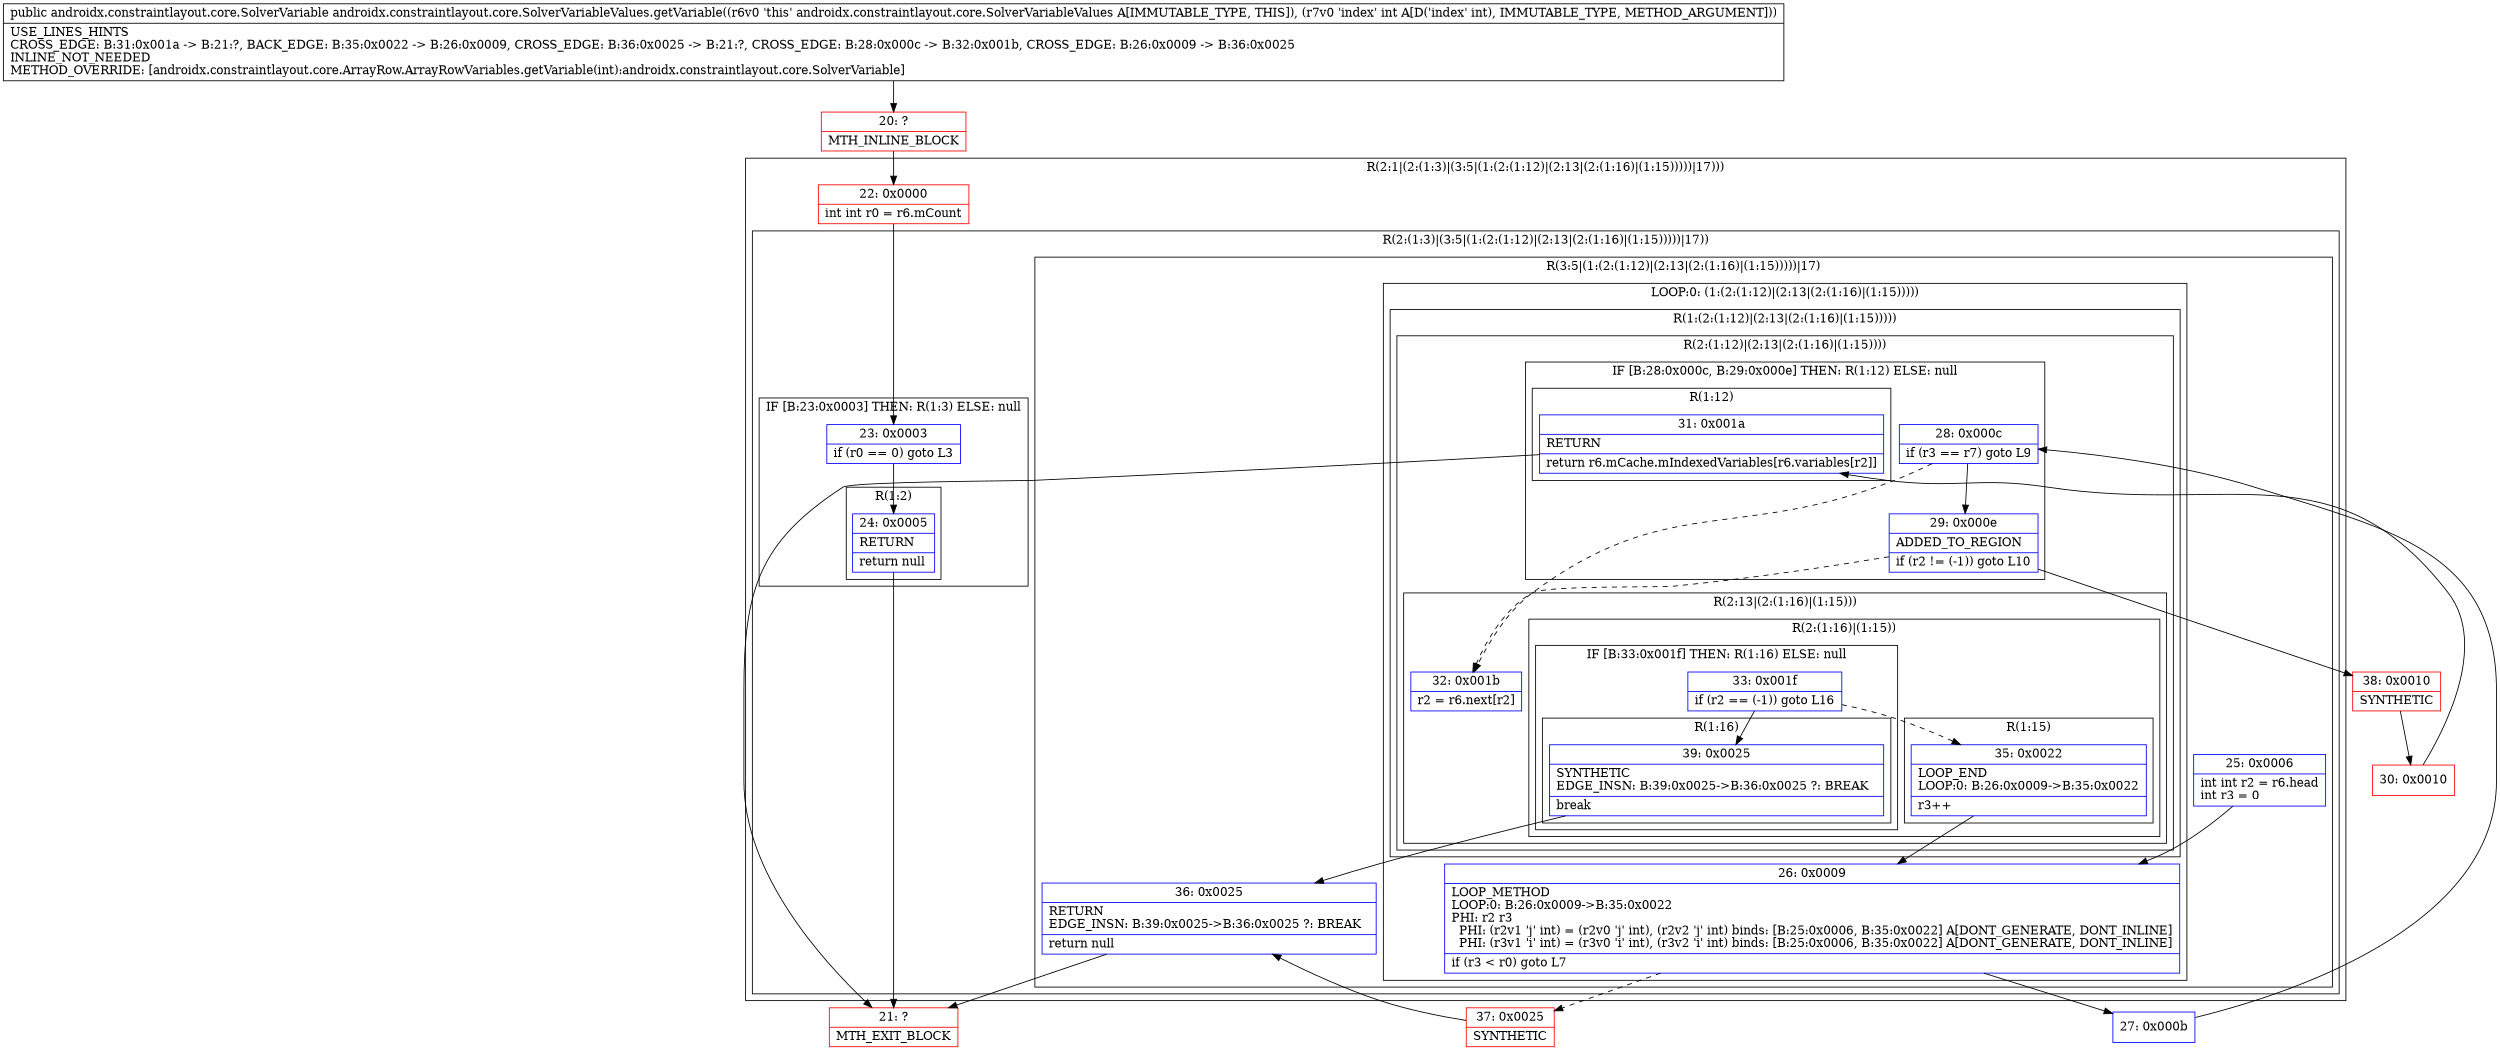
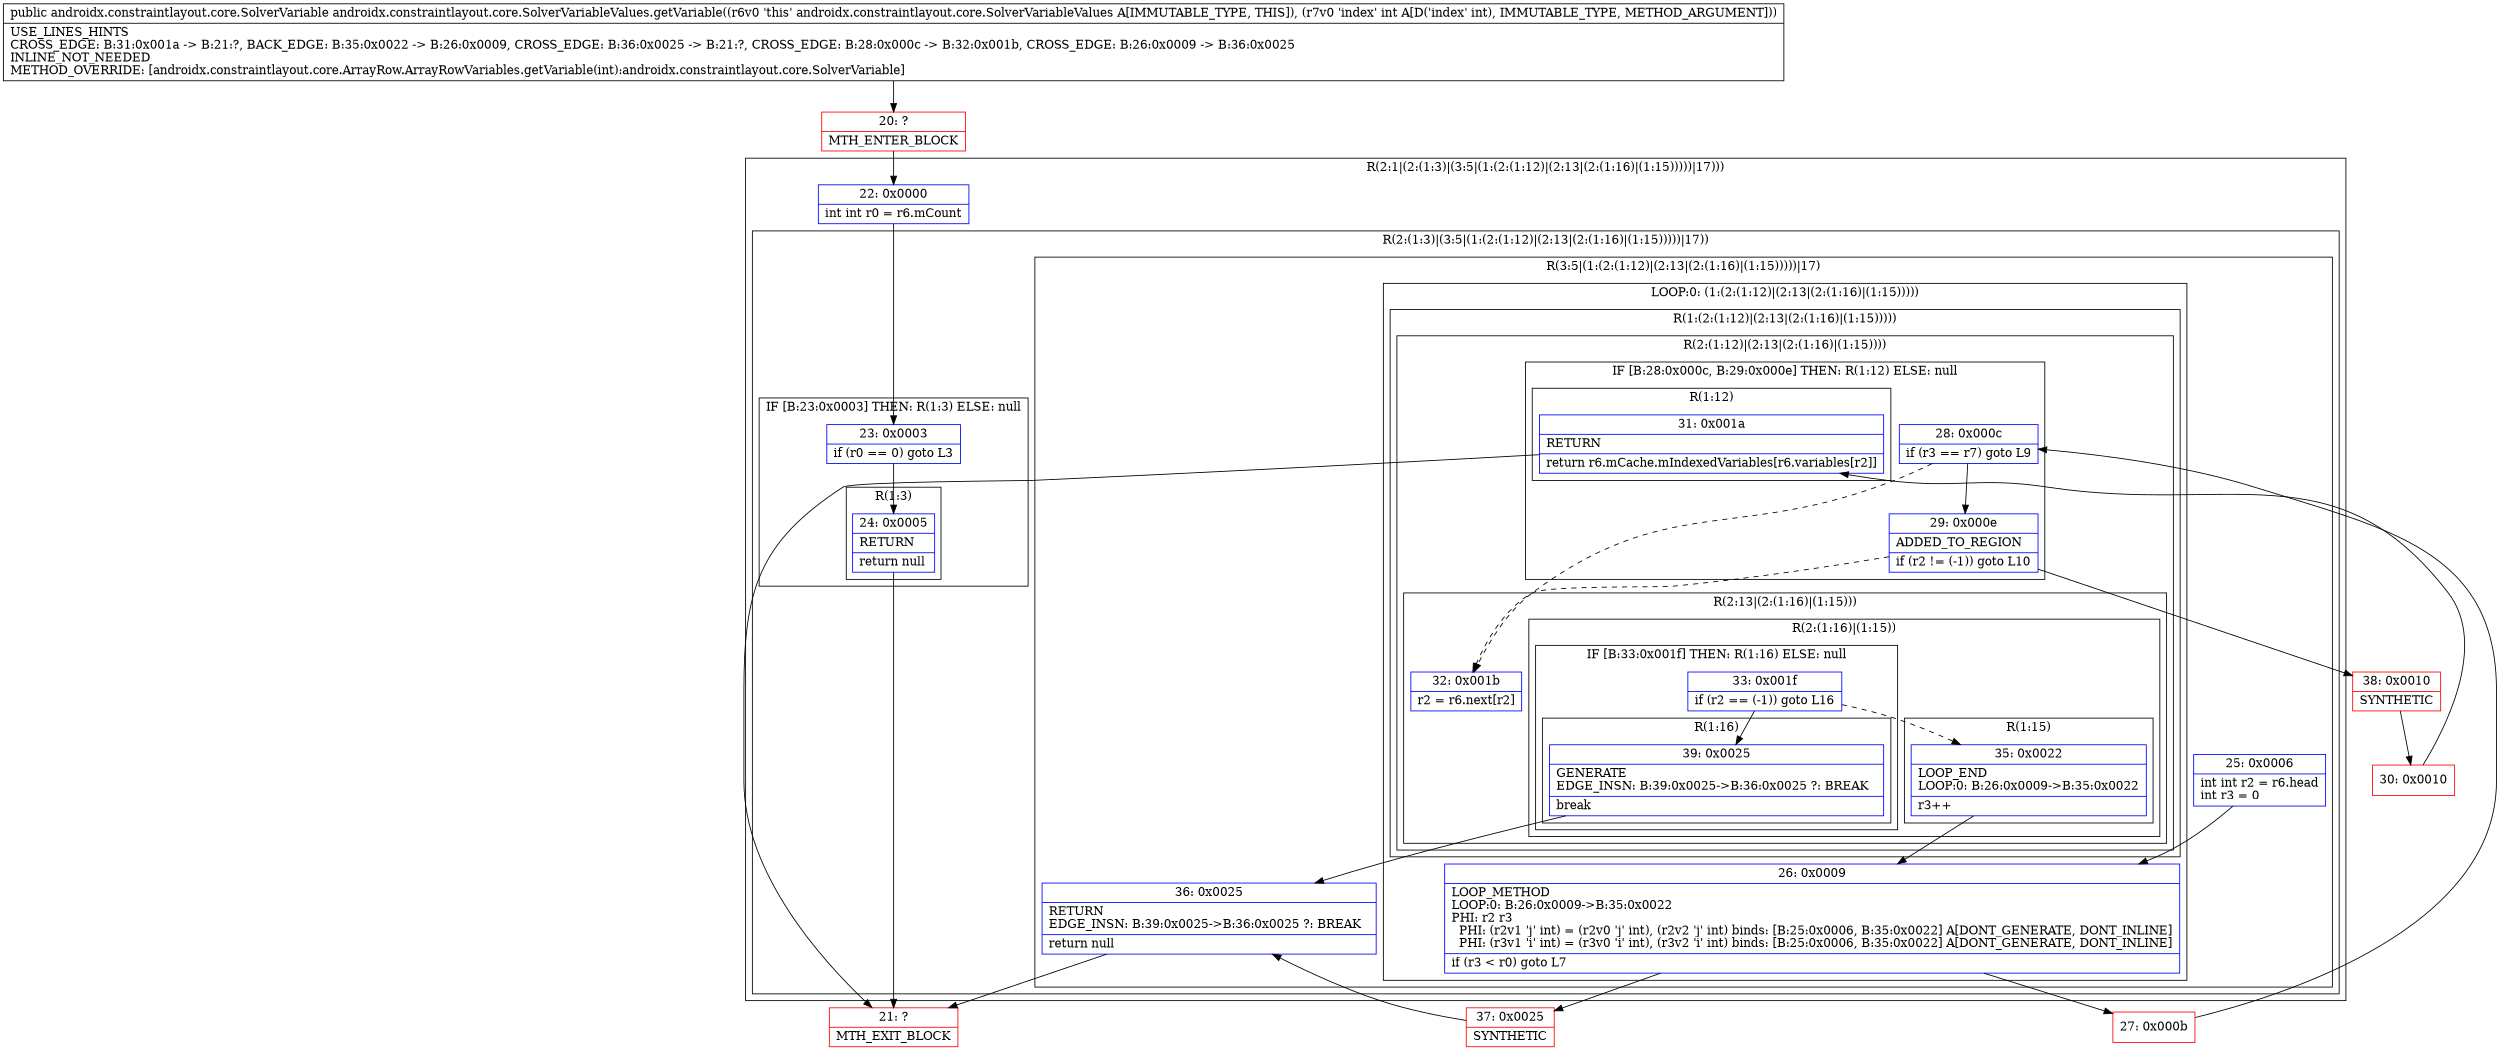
  digraph {
    node [color=blue shape=record]
    n1 [label="{24\:\ 0x0005|RETURN\l|return null\l}"]
    n2 [label="{23\:\ 0x0003|if (r0 == 0) goto L3\l}"]
    n3 [label="{31\:\ 0x001a|RETURN\l|return r6.mCache.mIndexedVariables[r6.variables[r2]]\l}"]
    n4 [label="{28\:\ 0x000c|if (r3 == r7) goto L9\l}"]
    n5 [label="{29\:\ 0x000e|ADDED_TO_REGION\l|if (r2 != (\-1)) goto L10\l}"]
-   n6 [label="{39\:\ 0x0025|SYNTHETIC\lEDGE_INSN: B:39:0x0025\-\>B:36:0x0025 ?: BREAK  \l|break\l}"]
+   n6 [label="{39\:\ 0x0025|GENERATE\lEDGE_INSN: B:39:0x0025\-\>B:36:0x0025 ?: BREAK  \l|break\l}"]
    n7 [label="{33\:\ 0x001f|if (r2 == (\-1)) goto L16\l}"]
    n8 [label="{35\:\ 0x0022|LOOP_END\lLOOP:0: B:26:0x0009\-\>B:35:0x0022\l|r3++\l}"]
    n9 [label="{32\:\ 0x001b|r2 = r6.next[r2]\l}"]
    n10 [label="{26\:\ 0x0009|LOOP_METHOD\lLOOP:0: B:26:0x0009\-\>B:35:0x0022\lPHI: r2 r3 \l  PHI: (r2v1 'j' int) = (r2v0 'j' int), (r2v2 'j' int) binds: [B:25:0x0006, B:35:0x0022] A[DONT_GENERATE, DONT_INLINE]\l  PHI: (r3v1 'i' int) = (r3v0 'i' int), (r3v2 'i' int) binds: [B:25:0x0006, B:35:0x0022] A[DONT_GENERATE, DONT_INLINE]\l|if (r3 \< r0) goto L7\l}"]
    n11 [label="{25\:\ 0x0006|int int r2 = r6.head\lint r3 = 0\l}"]
    n12 [label="{36\:\ 0x0025|RETURN\lEDGE_INSN: B:39:0x0025\-\>B:36:0x0025 ?: BREAK  \l|return null\l}"]
-   n13 [color=red label="{22\:\ 0x0000|int int r0 = r6.mCount\l}"]
+   n13 [label="{22\:\ 0x0000|int int r0 = r6.mCount\l}"]
    n14 [color=red label="{21\:\ ?|MTH_EXIT_BLOCK\l}"]
    n15 [color=red label="{38\:\ 0x0010|SYNTHETIC\l}"]
-   n16 [label="{27\:\ 0x000b}"]
+   n16 [color=red label="{27\:\ 0x000b}"]
    n17 [color=red label="{37\:\ 0x0025|SYNTHETIC\l}"]
    n18 [color=red label="{30\:\ 0x0010}"]
-   n19 [color=red label="{20\:\ ?|MTH_INLINE_BLOCK\l}"]
+   n19 [color=red label="{20\:\ ?|MTH_ENTER_BLOCK\l}"]
    n20 [label="{public androidx.constraintlayout.core.SolverVariable androidx.constraintlayout.core.SolverVariableValues.getVariable((r6v0 'this' androidx.constraintlayout.core.SolverVariableValues A[IMMUTABLE_TYPE, THIS]), (r7v0 'index' int A[D('index' int), IMMUTABLE_TYPE, METHOD_ARGUMENT]))  | USE_LINES_HINTS\lCROSS_EDGE: B:31:0x001a \-\> B:21:?, BACK_EDGE: B:35:0x0022 \-\> B:26:0x0009, CROSS_EDGE: B:36:0x0025 \-\> B:21:?, CROSS_EDGE: B:28:0x000c \-\> B:32:0x001b, CROSS_EDGE: B:26:0x0009 \-\> B:36:0x0025\lINLINE_NOT_NEEDED\lMETHOD_OVERRIDE: [androidx.constraintlayout.core.ArrayRow.ArrayRowVariables.getVariable(int):androidx.constraintlayout.core.SolverVariable]\l}" color=""]
    subgraph cluster_1 {
      label="R(2:1|(2:(1:3)|(3:5|(1:(2:(1:12)|(2:13|(2:(1:16)|(1:15)))))|17)))"
      n13
      subgraph cluster_2 {
        label="R(2:(1:3)|(3:5|(1:(2:(1:12)|(2:13|(2:(1:16)|(1:15)))))|17))"
        subgraph cluster_3 {
          label="IF [B:23:0x0003] THEN: R(1:3) ELSE: null"
          n2
          subgraph cluster_4 {
-           label="R(1:2)"
+           label="R(1:3)"
            n1
          }
        }
        subgraph cluster_5 {
          label="R(3:5|(1:(2:(1:12)|(2:13|(2:(1:16)|(1:15)))))|17)"
          n11
          n12
          subgraph cluster_6 {
            label="LOOP:0: (1:(2:(1:12)|(2:13|(2:(1:16)|(1:15)))))"
            n10
            subgraph cluster_7 {
              label="R(1:(2:(1:12)|(2:13|(2:(1:16)|(1:15)))))"
              subgraph cluster_8 {
                label="R(2:(1:12)|(2:13|(2:(1:16)|(1:15))))"
                subgraph cluster_9 {
                  label="IF [B:28:0x000c, B:29:0x000e] THEN: R(1:12) ELSE: null"
                  n4
                  n5
                  subgraph cluster_10 {
                    label="R(1:12)"
                    n3
                  }
                }
                subgraph cluster_11 {
                  label="R(2:13|(2:(1:16)|(1:15)))"
                  n9
                  subgraph cluster_12 {
                    label="R(2:(1:16)|(1:15))"
                    subgraph cluster_13 {
                      label="IF [B:33:0x001f] THEN: R(1:16) ELSE: null"
                      n7
                      subgraph cluster_14 {
                        label="R(1:16)"
                        n6
                      }
                    }
                    subgraph cluster_15 {
                      label="R(1:15)"
                      n8
                    }
                  }
                }
              }
            }
          }
        }
      }
    }
    n1 -> n14
    n2 -> n1
    n3 -> n14
    n4 -> n5
    n4 -> n9 [style=dashed]
    n5 -> n9 [style=dashed]
    n5 -> n15
    n6 -> n12
    n7 -> n6
    n7 -> n8 [style=dashed]
    n8 -> n10
    n10 -> n16
-   n10 -> n17 [style=dashed]
+   n10 -> n17 [style=solid]
    n11 -> n10
    n12 -> n14
    n13 -> n2
    n15 -> n18
    n16 -> n4
    n17 -> n12
    n18 -> n3
    n19 -> n13
    n20 -> n19
  }
